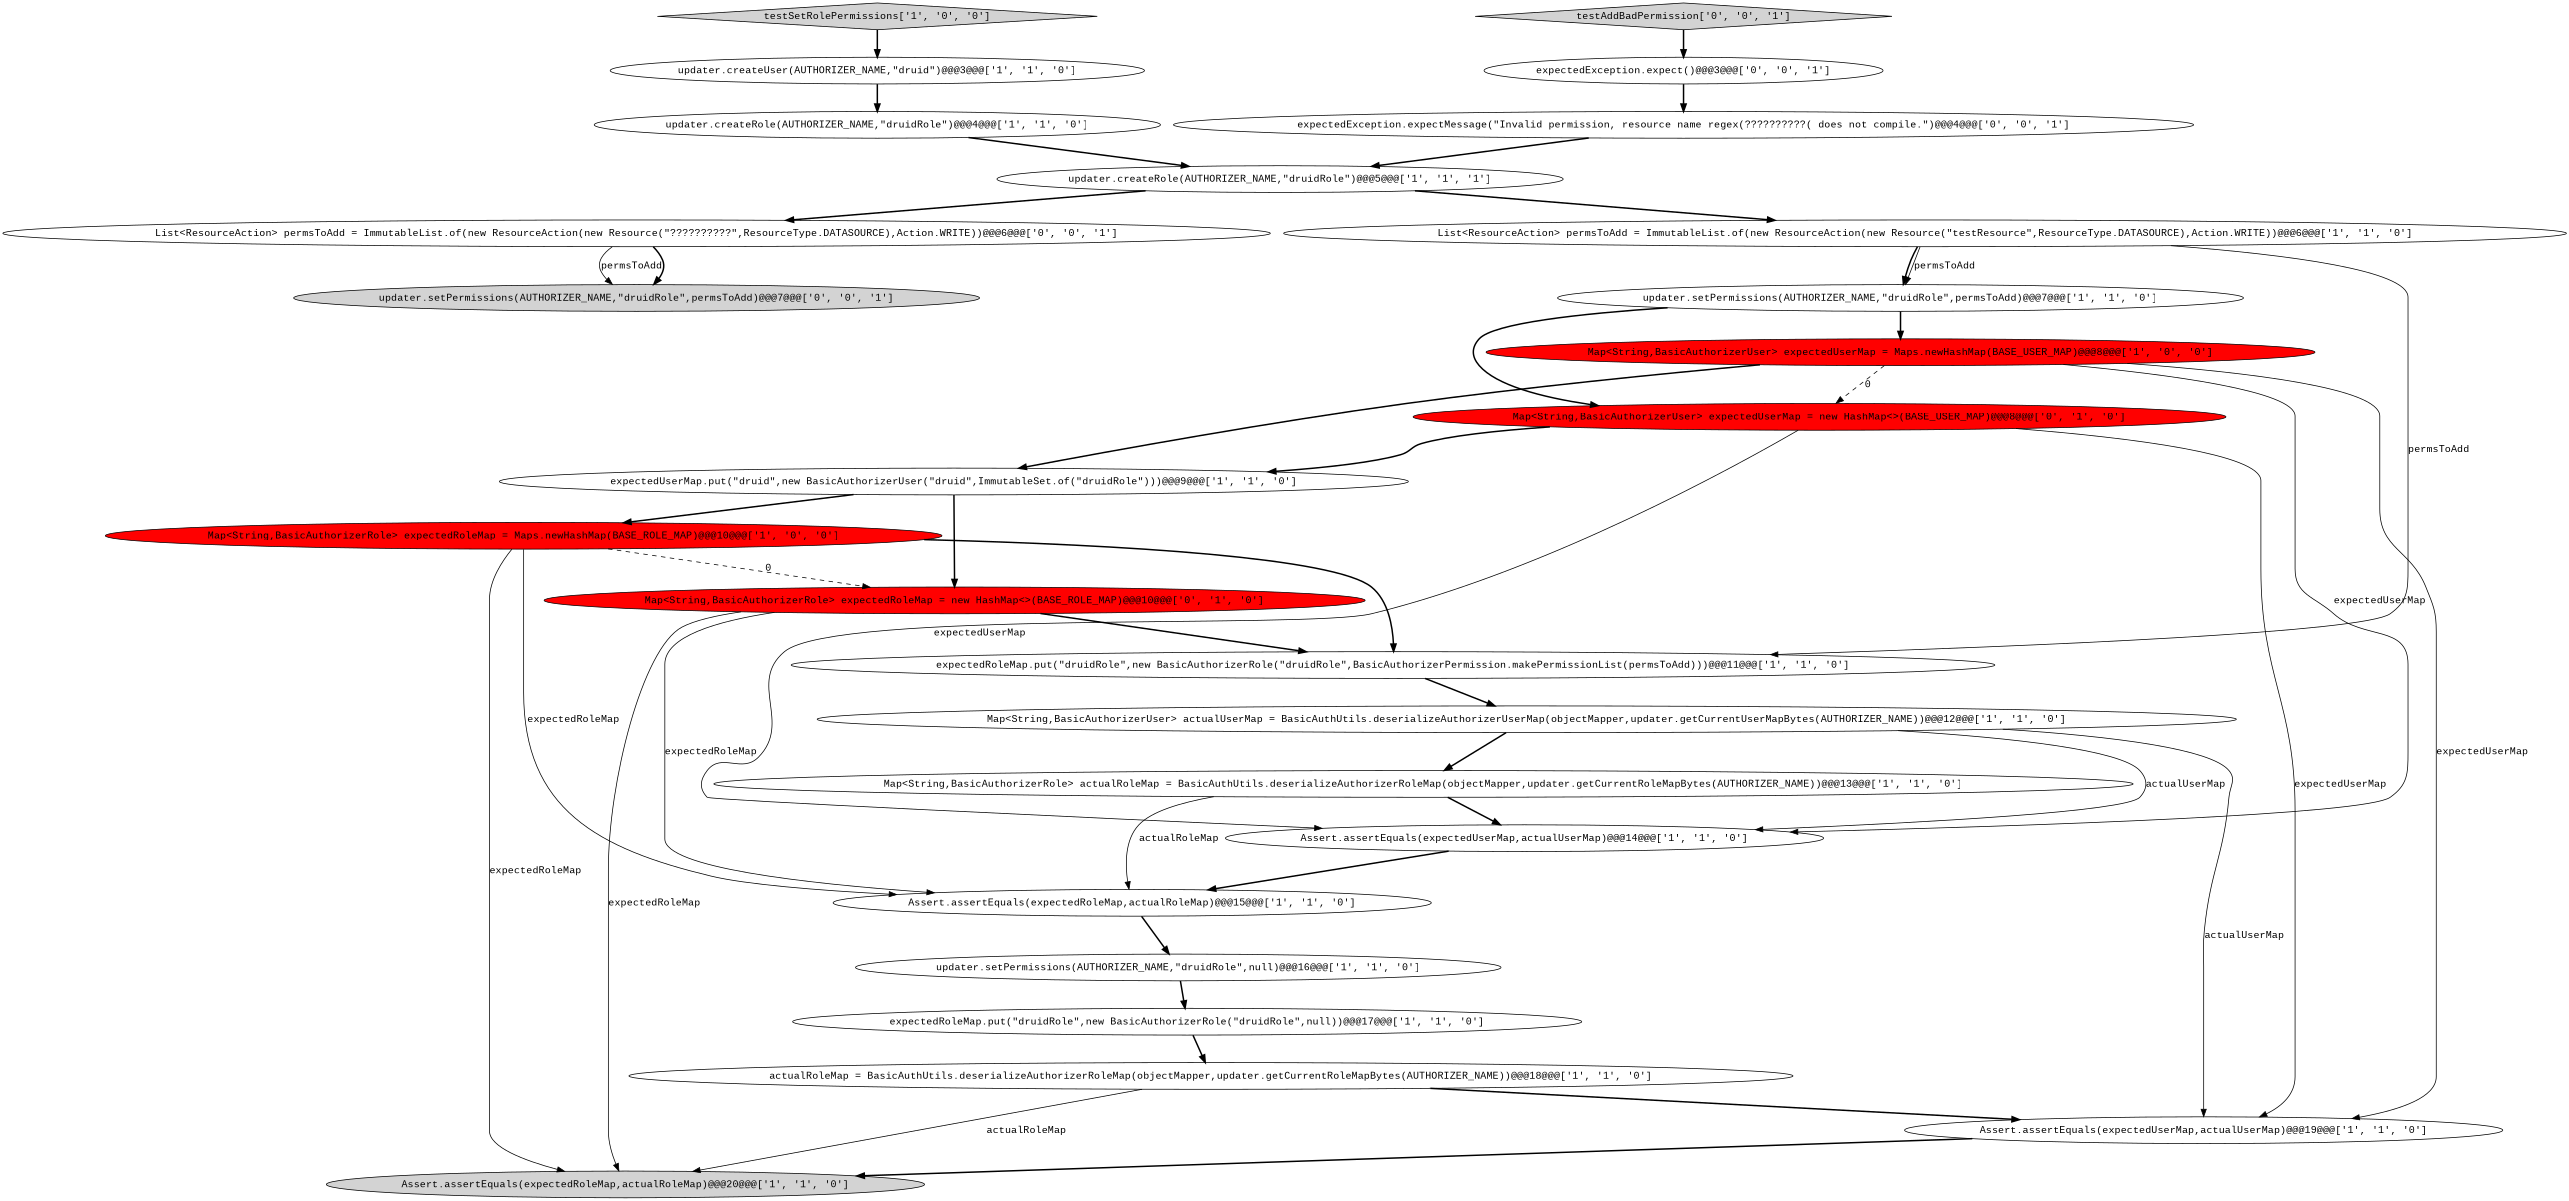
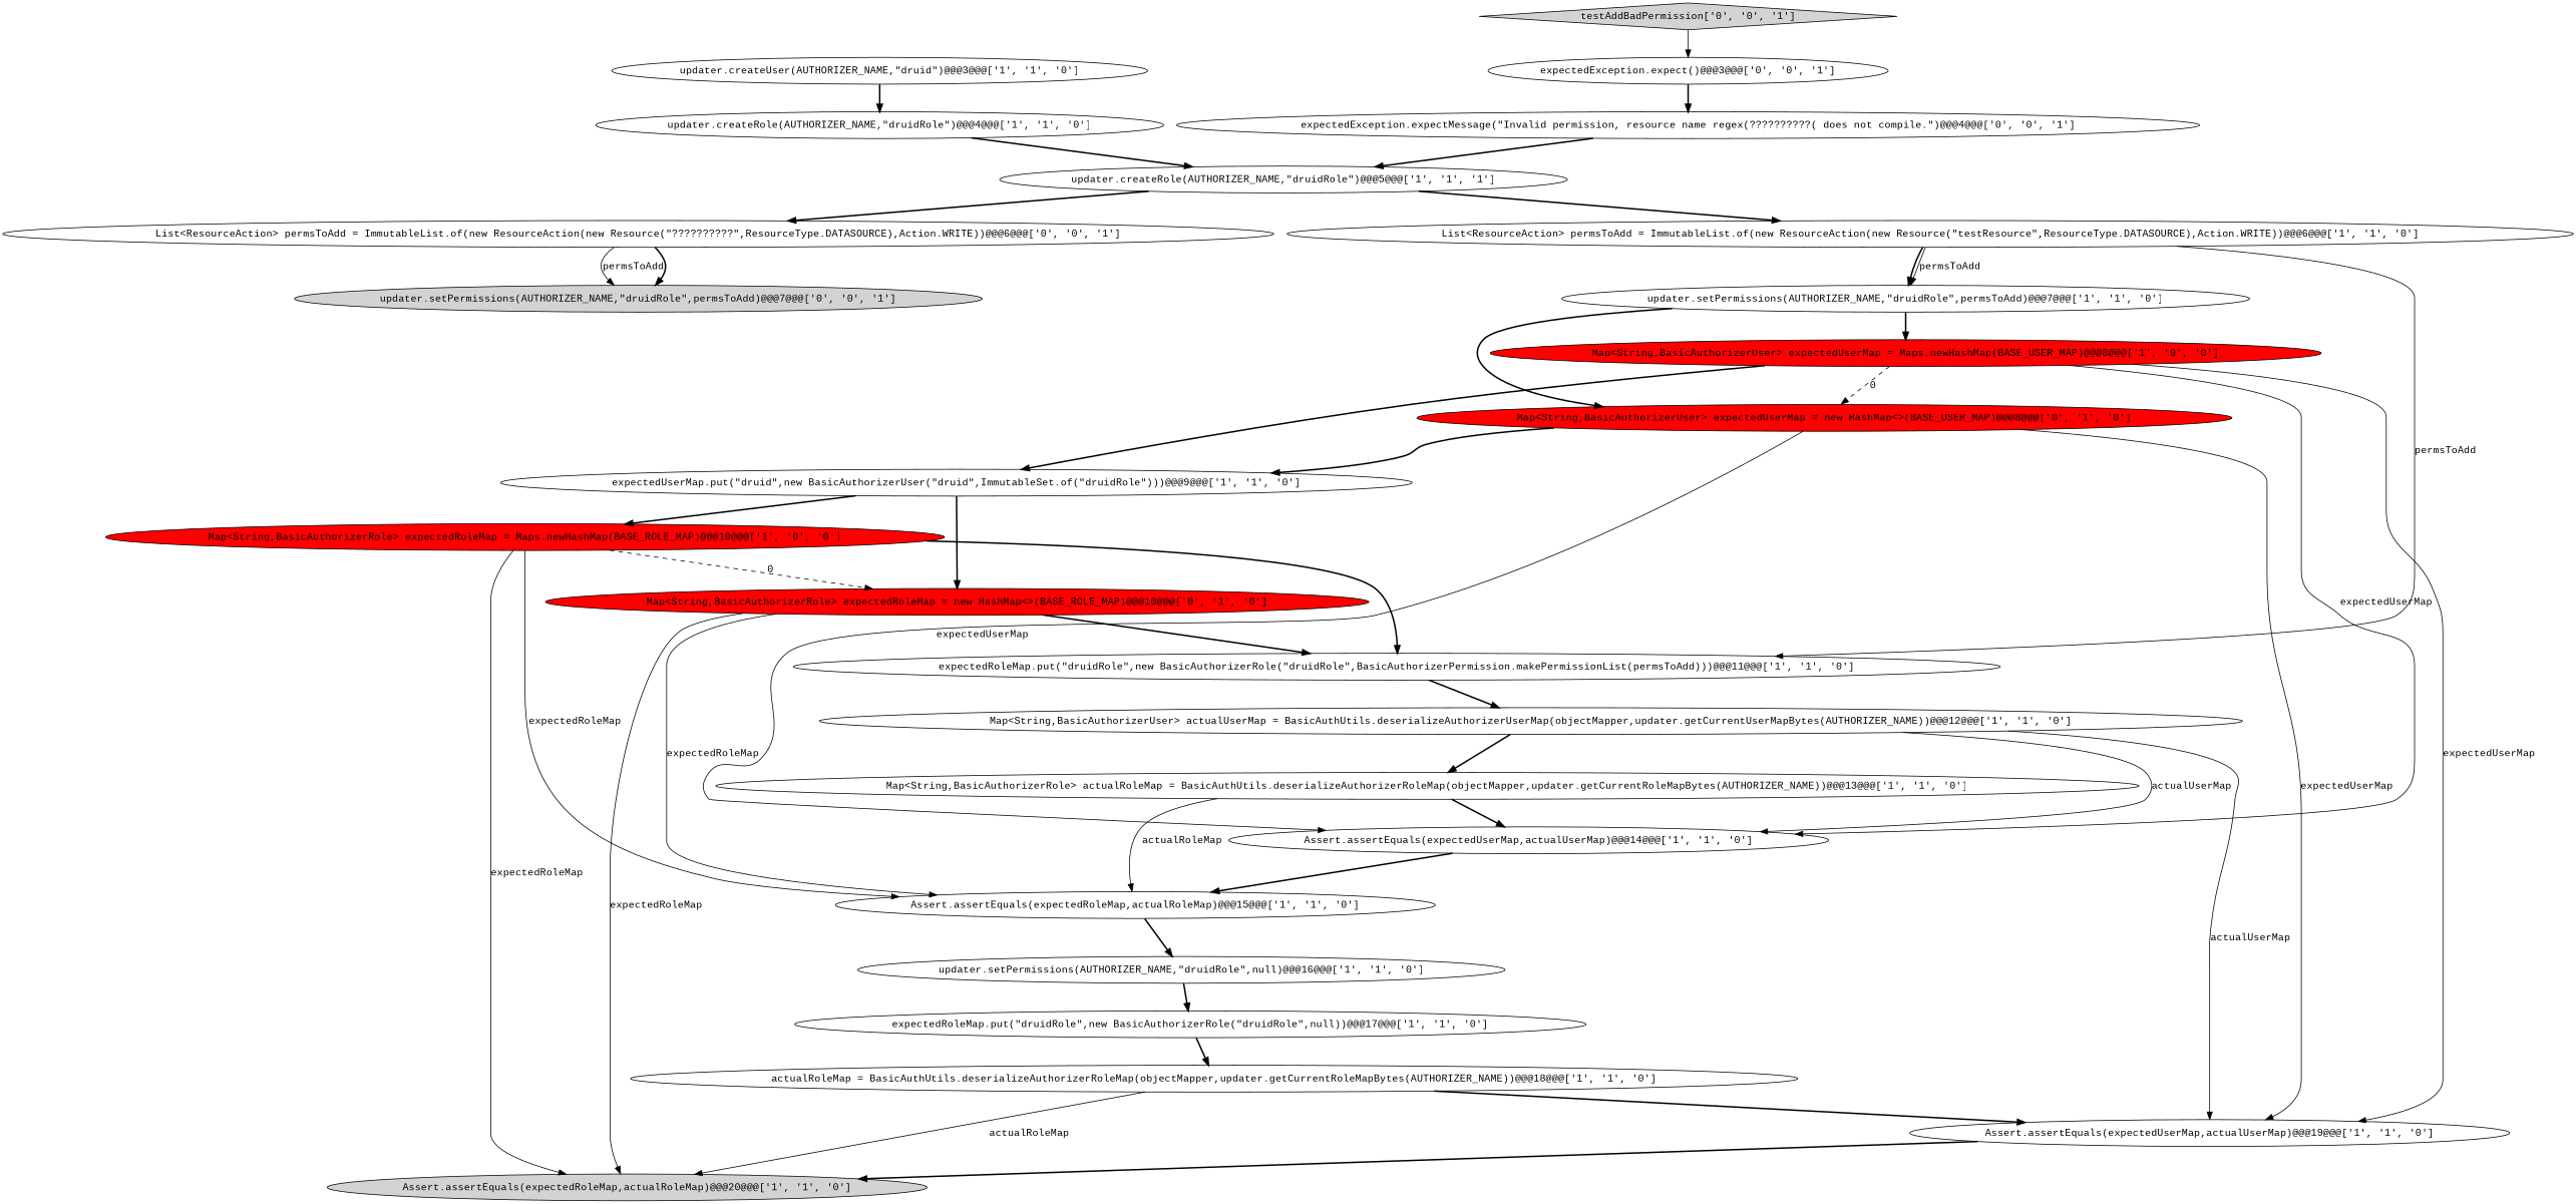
  digraph {
    fontname="Liberation Mono"
    node [fillcolor=white fontname="Liberation Mono" shape=ellipse style=filled]
    edge [fontname="Liberation Mono" style=bold]
-   n1 [fillcolor=lightgray label="testSetRolePermissions['1', '0', '0']" shape=diamond]
    n2 [label="updater.createUser(AUTHORIZER_NAME,\"druid\")@@@3@@@['1', '1', '0']"]
    n3 [label="updater.createRole(AUTHORIZER_NAME,\"druidRole\")@@@4@@@['1', '1', '0']"]
    n4 [fillcolor=red label="Map<String,BasicAuthorizerUser> expectedUserMap = new HashMap<>(BASE_USER_MAP)@@@8@@@['0', '1', '0']"]
    n5 [label="expectedUserMap.put(\"druid\",new BasicAuthorizerUser(\"druid\",ImmutableSet.of(\"druidRole\")))@@@9@@@['1', '1', '0']"]
    n6 [label="Assert.assertEquals(expectedUserMap,actualUserMap)@@@14@@@['1', '1', '0']"]
    n7 [label="Assert.assertEquals(expectedUserMap,actualUserMap)@@@19@@@['1', '1', '0']"]
    n8 [fillcolor=red label="Map<String,BasicAuthorizerRole> expectedRoleMap = new HashMap<>(BASE_ROLE_MAP)@@@10@@@['0', '1', '0']"]
    n9 [fillcolor=red label="Map<String,BasicAuthorizerRole> expectedRoleMap = Maps.newHashMap(BASE_ROLE_MAP)@@@10@@@['1', '0', '0']"]
    n10 [label="Assert.assertEquals(expectedRoleMap,actualRoleMap)@@@15@@@['1', '1', '0']"]
    n11 [fillcolor=lightgray label="Assert.assertEquals(expectedRoleMap,actualRoleMap)@@@20@@@['1', '1', '0']"]
    n12 [label="updater.createRole(AUTHORIZER_NAME,\"druidRole\")@@@5@@@['1', '1', '1']"]
    n13 [fillcolor=lightgray label="updater.setPermissions(AUTHORIZER_NAME,\"druidRole\",permsToAdd)@@@7@@@['0', '0', '1']"]
    n14 [label="expectedException.expectMessage(\"Invalid permission, resource name regex(??????????( does not compile.\")@@@4@@@['0', '0', '1']"]
    n15 [label="List<ResourceAction> permsToAdd = ImmutableList.of(new ResourceAction(new Resource(\"??????????\",ResourceType.DATASOURCE),Action.WRITE))@@@6@@@['0', '0', '1']"]
    n16 [label="List<ResourceAction> permsToAdd = ImmutableList.of(new ResourceAction(new Resource(\"testResource\",ResourceType.DATASOURCE),Action.WRITE))@@@6@@@['1', '1', '0']"]
    n17 [label="expectedRoleMap.put(\"druidRole\",new BasicAuthorizerRole(\"druidRole\",BasicAuthorizerPermission.makePermissionList(permsToAdd)))@@@11@@@['1', '1', '0']"]
    n18 [label="actualRoleMap = BasicAuthUtils.deserializeAuthorizerRoleMap(objectMapper,updater.getCurrentRoleMapBytes(AUTHORIZER_NAME))@@@18@@@['1', '1', '0']"]
    n19 [label="updater.setPermissions(AUTHORIZER_NAME,\"druidRole\",permsToAdd)@@@7@@@['1', '1', '0']"]
    n20 [label="updater.setPermissions(AUTHORIZER_NAME,\"druidRole\",null)@@@16@@@['1', '1', '0']"]
    n21 [label="Map<String,BasicAuthorizerUser> actualUserMap = BasicAuthUtils.deserializeAuthorizerUserMap(objectMapper,updater.getCurrentUserMapBytes(AUTHORIZER_NAME))@@@12@@@['1', '1', '0']"]
    n22 [label="expectedRoleMap.put(\"druidRole\",new BasicAuthorizerRole(\"druidRole\",null))@@@17@@@['1', '1', '0']"]
    n23 [fillcolor=lightgray label="testAddBadPermission['0', '0', '1']" shape=diamond]
    n24 [label="expectedException.expect()@@@3@@@['0', '0', '1']"]
    n25 [label="Map<String,BasicAuthorizerRole> actualRoleMap = BasicAuthUtils.deserializeAuthorizerRoleMap(objectMapper,updater.getCurrentRoleMapBytes(AUTHORIZER_NAME))@@@13@@@['1', '1', '0']"]
    n26 [fillcolor=red label="Map<String,BasicAuthorizerUser> expectedUserMap = Maps.newHashMap(BASE_USER_MAP)@@@8@@@['1', '0', '0']"]
-   n1 -> n2
    n2 -> n3
    n3 -> n12
    n4 -> n5
    n4 -> n6 [label=expectedUserMap style=solid]
    n4 -> n7 [label=expectedUserMap style=solid]
    n5 -> n8
    n5 -> n9
    n6 -> n10
    n7 -> n11
    n8 -> n10 [label=expectedRoleMap style=solid]
    n8 -> n11 [label=expectedRoleMap style=solid]
    n8 -> n17
    n9 -> n8 [label=0 style=dashed]
    n9 -> n10 [label=expectedRoleMap style=solid]
    n9 -> n11 [label=expectedRoleMap style=solid]
    n9 -> n17
    n10 -> n20
    n12 -> n15
    n12 -> n16
    n14 -> n12
    n15 -> n13 [label=permsToAdd style=solid]
    n15 -> n13
    n16 -> n17 [label=permsToAdd style=solid]
    n16 -> n19
    n16 -> n19 [label=permsToAdd style=solid]
    n17 -> n21
    n18 -> n7
    n18 -> n11 [label=actualRoleMap style=solid]
    n19 -> n4
    n19 -> n26
    n20 -> n22
    n21 -> n6 [label=actualUserMap style=solid]
    n21 -> n7 [label=actualUserMap style=solid]
    n21 -> n25
    n22 -> n18
-   n23 -> n24
+   n23 -> n24 [style=solid]
    n24 -> n14
    n25 -> n6
    n25 -> n10 [label=actualRoleMap style=solid]
    n26 -> n4 [label=0 style=dashed]
    n26 -> n5
    n26 -> n6 [label=expectedUserMap style=solid]
    n26 -> n7 [label=expectedUserMap style=solid]
  }
